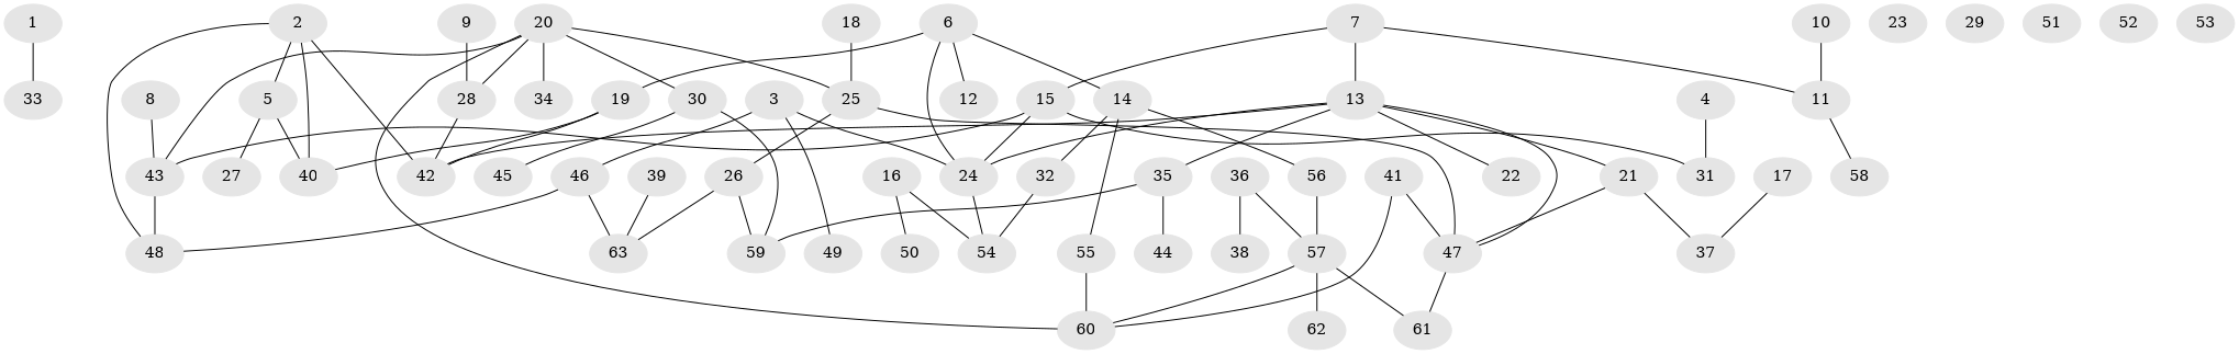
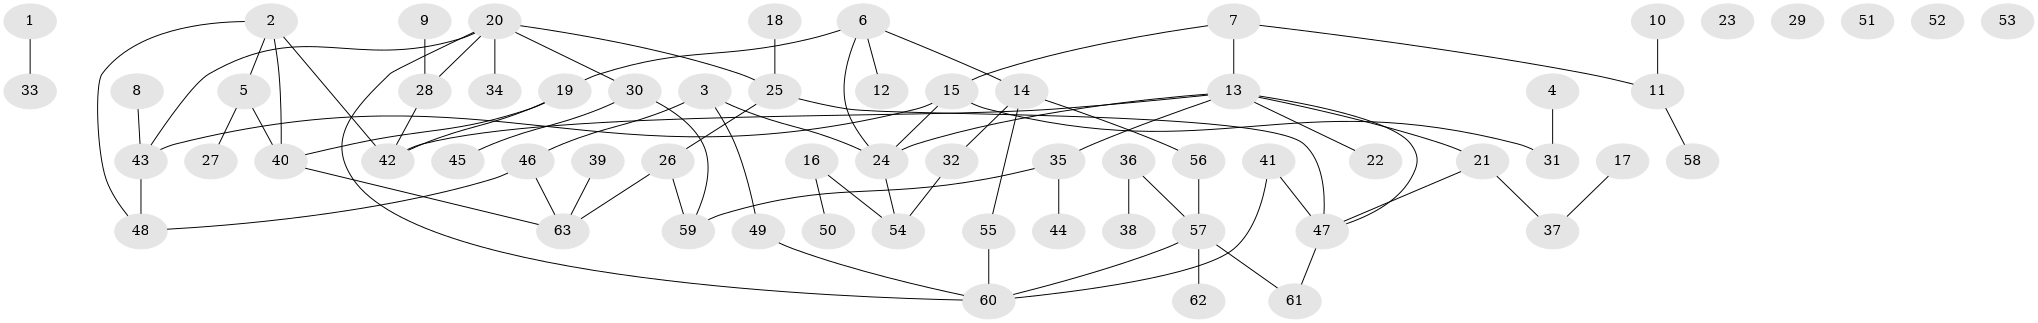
  graph {
    node [color=gray90 style=filled]
    1
    33
    2
    5
    40
    42
    48
    27
    63
    3
    24
    46
    49
    54
    4
    31
    6
    12
    14
    19
    32
    55
    56
    7
    11
    13
    15
    58
    21
    22
    35
    47
    43
    8
    60
    9
    28
    10
    37
    59
    44
    61
    57
    16
    50
    17
    18
    25
    26
    20
    34
    30
    45
    23
    29
    36
    38
    62
    39
    41
    51
    52
    53
    1 -- 33
    2 -- 5
    2 -- 40
    2 -- 42
    2 -- 48
    5 -- 40
    5 -- 27
+   40 -- 63
    3 -- 24
    3 -- 46
    3 -- 49
    24 -- 54
    46 -- 48
    46 -- 63
+   49 -- 60
    4 -- 31
    6 -- 24
    6 -- 12
    6 -- 14
    6 -- 19
    14 -- 32
    14 -- 55
    14 -- 56
    19 -- 40
    19 -- 42
    32 -- 54
    55 -- 60
    56 -- 57
    7 -- 11
    7 -- 13
    7 -- 15
    11 -- 58
    13 -- 42
    13 -- 24
    13 -- 21
    13 -- 22
    13 -- 35
    13 -- 47
    15 -- 24
    15 -- 31
    15 -- 43
    21 -- 47
    21 -- 37
    35 -- 59
    35 -- 44
    47 -- 61
    43 -- 48
    8 -- 43
    9 -- 28
    28 -- 42
    10 -- 11
    57 -- 60
    57 -- 61
    57 -- 62
    16 -- 54
    16 -- 50
    17 -- 37
    18 -- 25
    25 -- 47
    25 -- 26
    26 -- 63
    26 -- 59
    20 -- 43
    20 -- 60
    20 -- 28
    20 -- 25
    20 -- 34
    20 -- 30
    30 -- 59
    30 -- 45
    36 -- 57
    36 -- 38
    39 -- 63
    41 -- 47
    41 -- 60
  }
